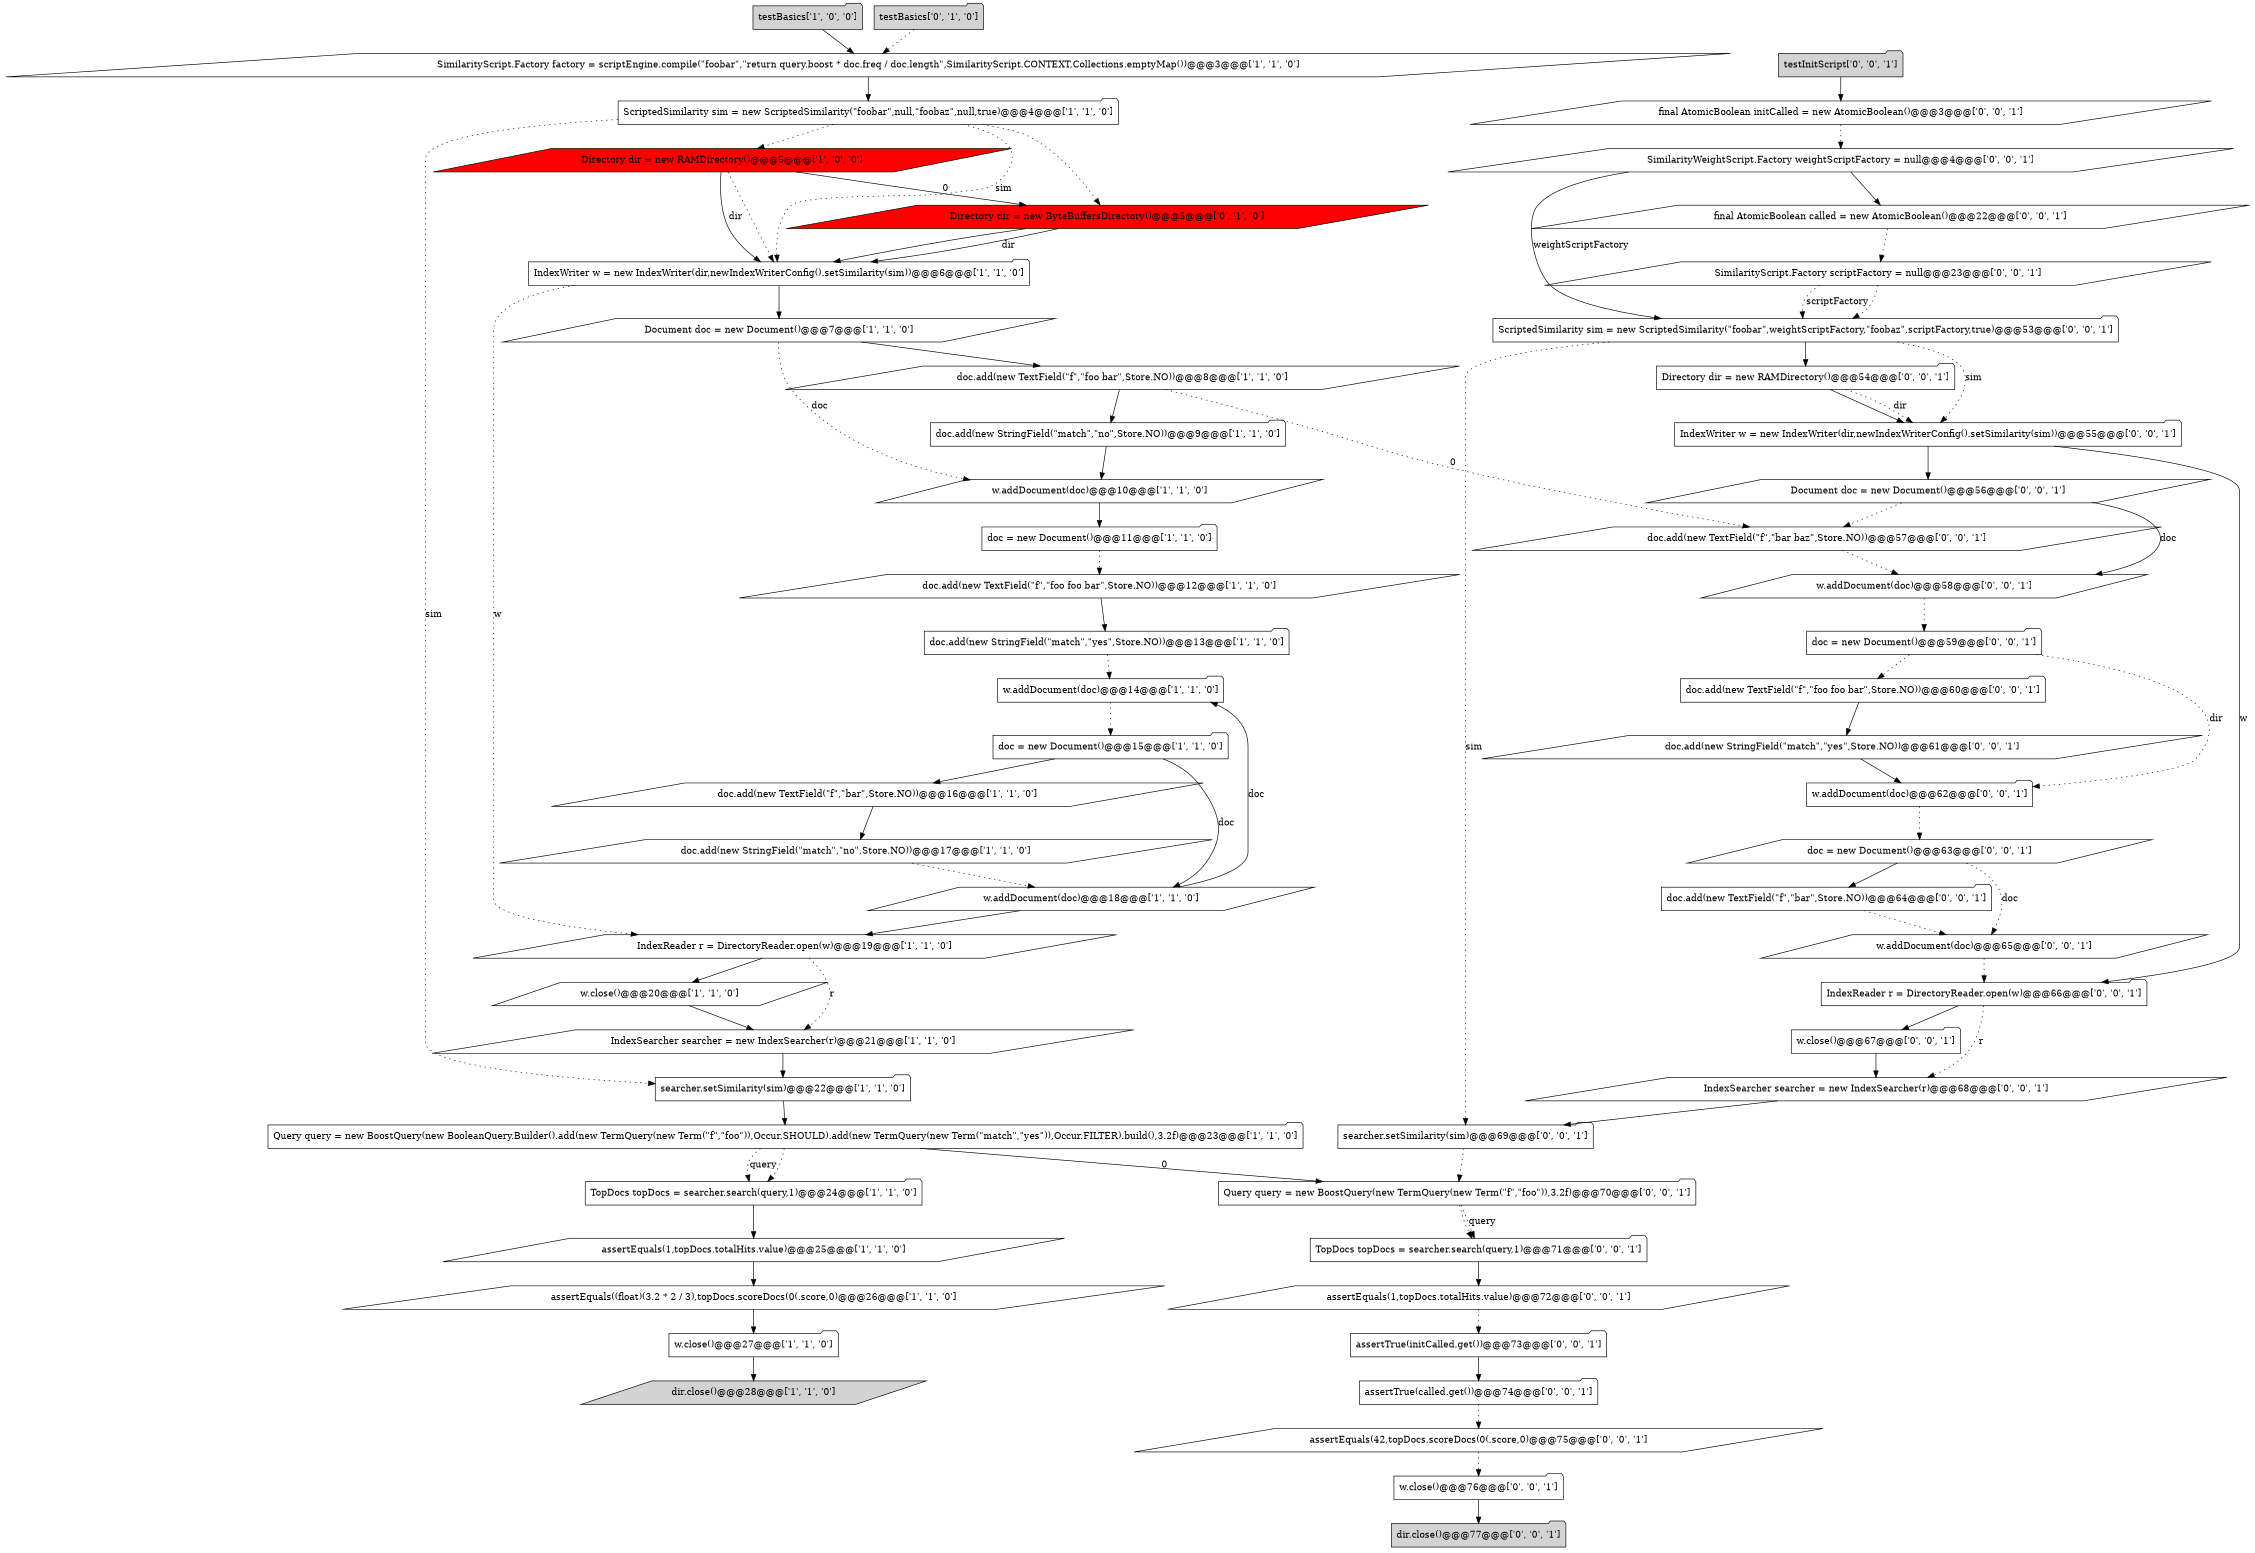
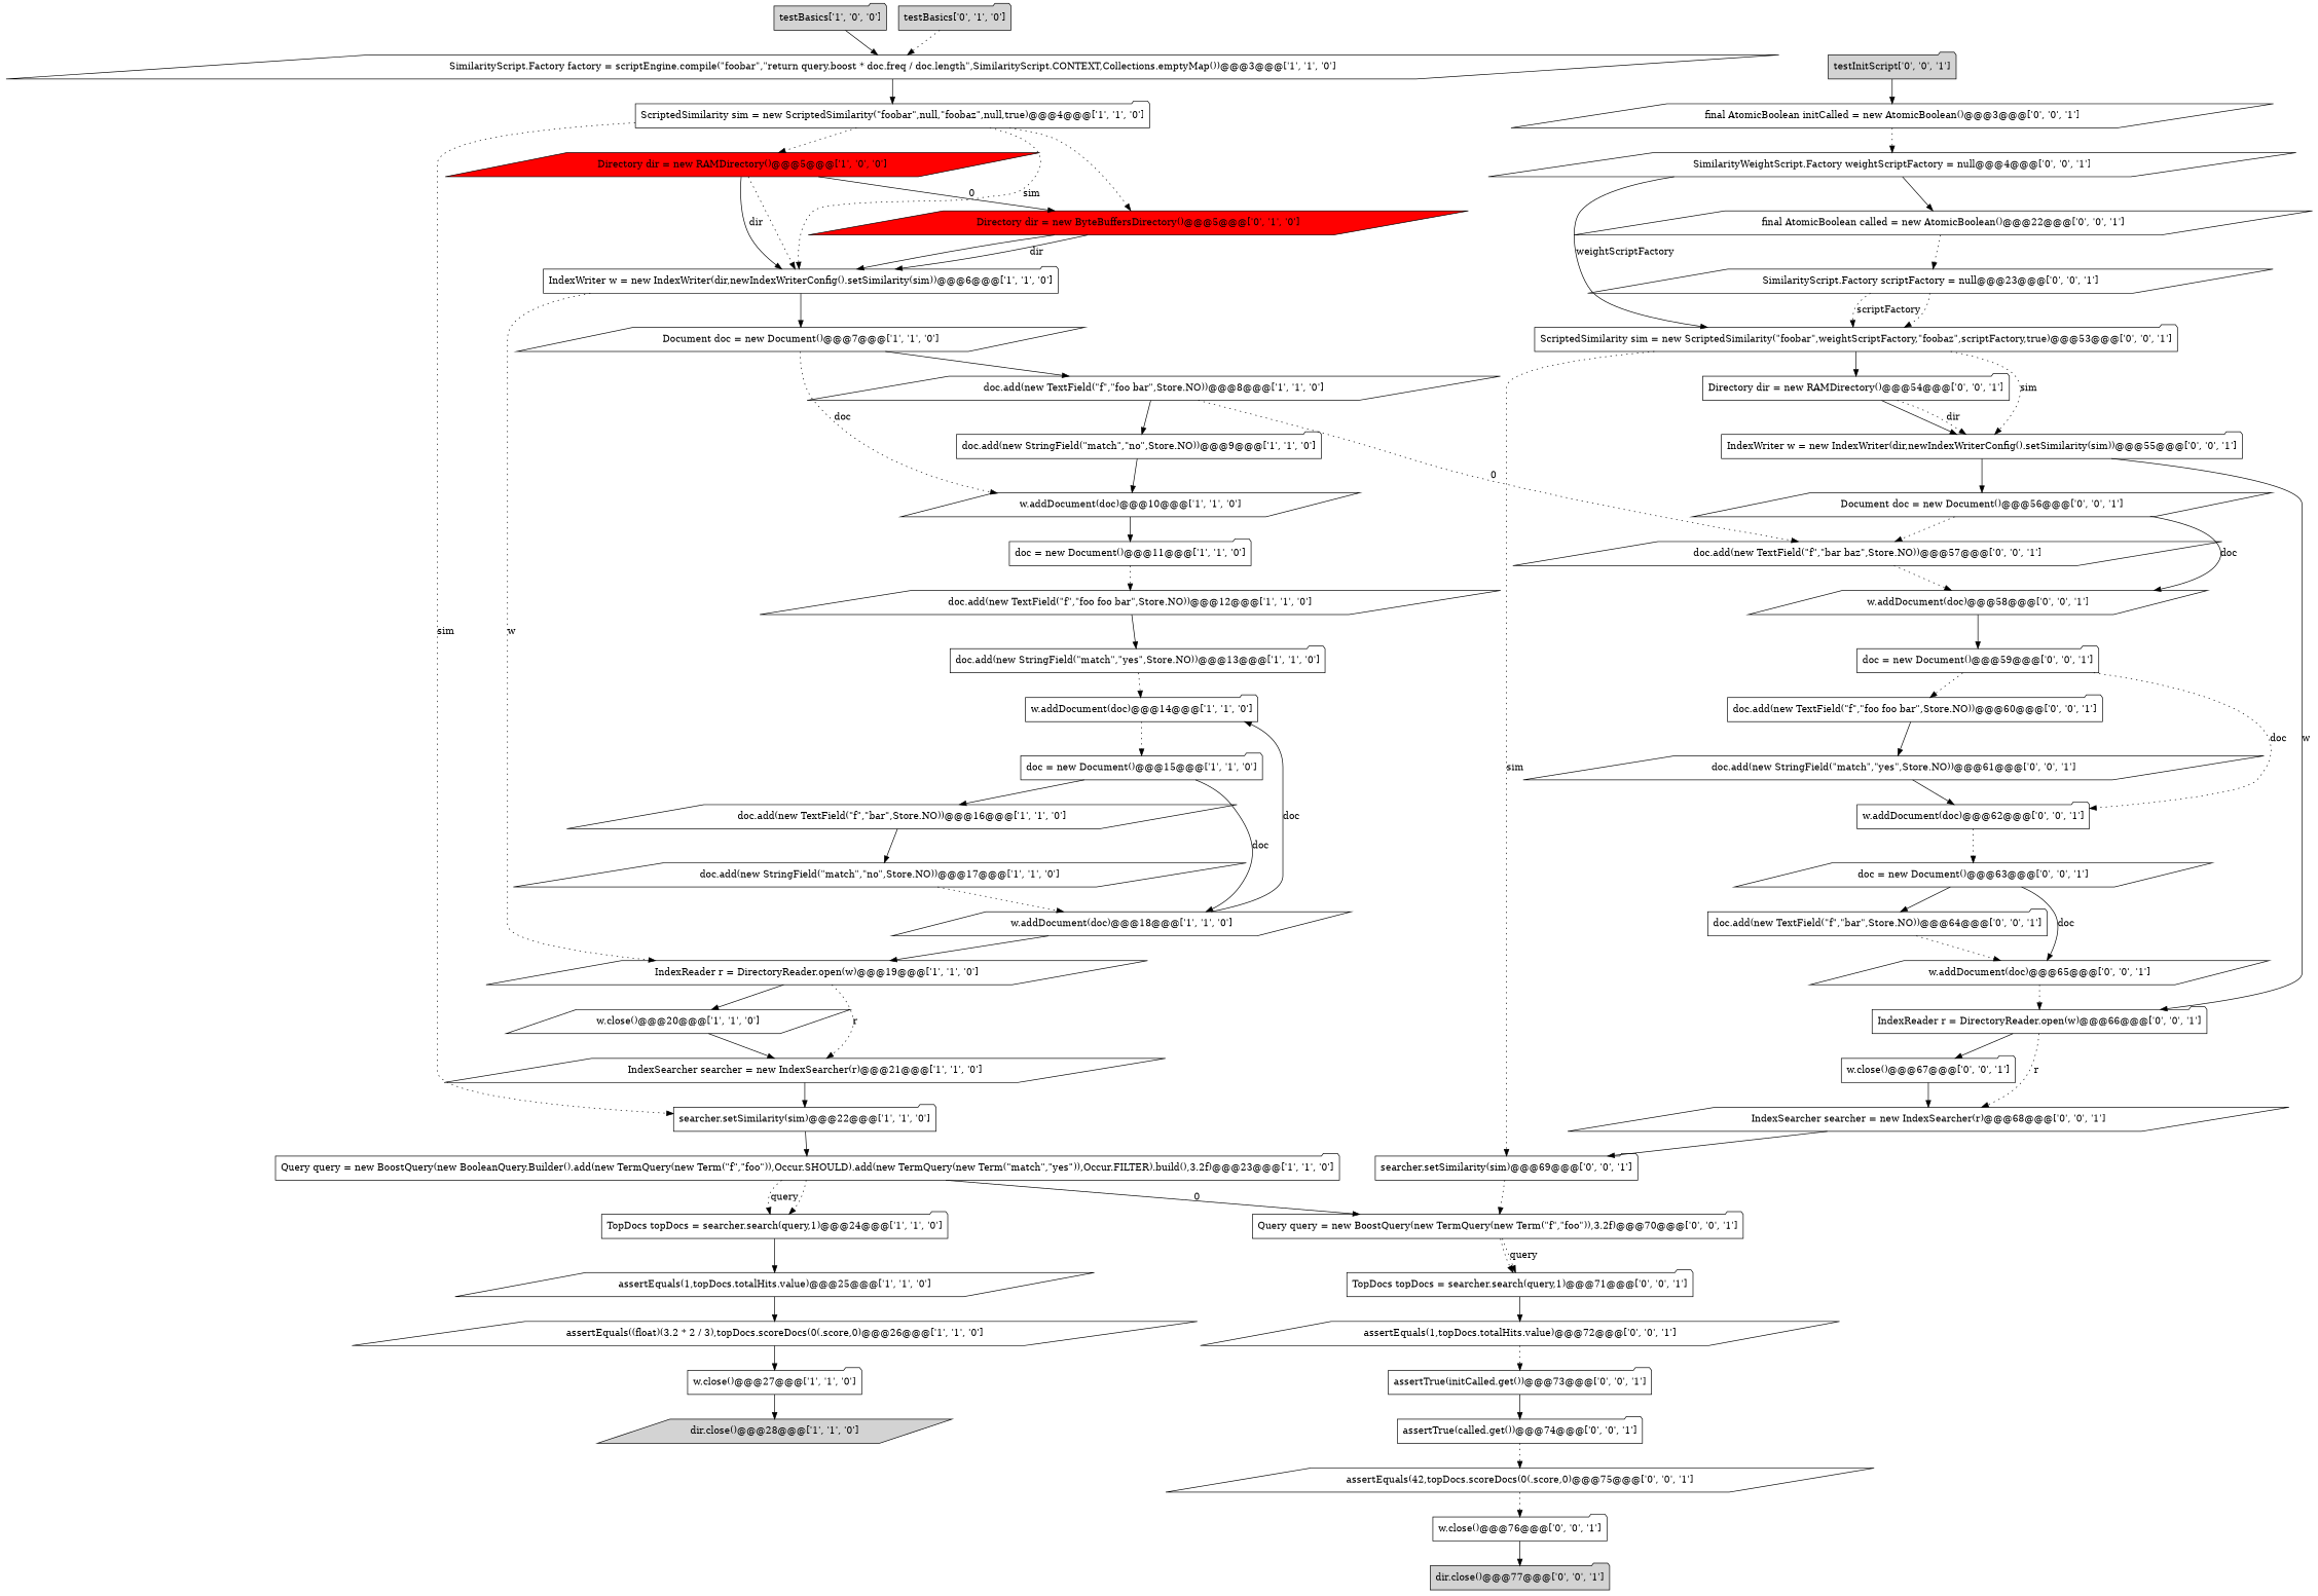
  digraph {
    node [fillcolor=white shape=folder style=filled]
    edge [style=solid]
    n1 [label="assertEquals(1,topDocs.totalHits.value)@@@25@@@['1', '1', '0']" shape=parallelogram]
    n2 [label="assertEquals((float)(3.2 * 2 / 3),topDocs.scoreDocs(0(.score,0)@@@26@@@['1', '1', '0']" shape=parallelogram]
    n3 [label="w.close()@@@27@@@['1', '1', '0']"]
    n4 [label="IndexReader r = DirectoryReader.open(w)@@@66@@@['0', '0', '1']"]
    n5 [label="IndexSearcher searcher = new IndexSearcher(r)@@@68@@@['0', '0', '1']" shape=parallelogram]
    n6 [label="w.close()@@@67@@@['0', '0', '1']"]
    n7 [label="searcher.setSimilarity(sim)@@@69@@@['0', '0', '1']"]
    n8 [label="IndexReader r = DirectoryReader.open(w)@@@19@@@['1', '1', '0']" shape=parallelogram]
    n9 [label="IndexSearcher searcher = new IndexSearcher(r)@@@21@@@['1', '1', '0']" shape=parallelogram]
    n10 [label="w.close()@@@20@@@['1', '1', '0']" shape=parallelogram]
    n11 [label="searcher.setSimilarity(sim)@@@22@@@['1', '1', '0']"]
    n12 [label="doc = new Document()@@@59@@@['0', '0', '1']"]
    n13 [label="doc.add(new TextField(\"f\",\"foo foo bar\",Store.NO))@@@60@@@['0', '0', '1']"]
    n14 [label="w.addDocument(doc)@@@62@@@['0', '0', '1']"]
    n15 [label="doc.add(new StringField(\"match\",\"yes\",Store.NO))@@@61@@@['0', '0', '1']" shape=parallelogram]
    n16 [label="doc = new Document()@@@63@@@['0', '0', '1']" shape=parallelogram]
    n17 [label="Query query = new BoostQuery(new TermQuery(new Term(\"f\",\"foo\")),3.2f)@@@70@@@['0', '0', '1']"]
    n18 [label="TopDocs topDocs = searcher.search(query,1)@@@71@@@['0', '0', '1']"]
    n19 [label="TopDocs topDocs = searcher.search(query,1)@@@24@@@['1', '1', '0']"]
    n20 [label="assertEquals(1,topDocs.totalHits.value)@@@72@@@['0', '0', '1']" shape=parallelogram]
    n21 [label="assertTrue(initCalled.get())@@@73@@@['0', '0', '1']"]
    n22 [label="assertTrue(called.get())@@@74@@@['0', '0', '1']"]
    n23 [label="doc.add(new TextField(\"f\",\"foo bar\",Store.NO))@@@8@@@['1', '1', '0']" shape=parallelogram]
    n24 [label="doc.add(new StringField(\"match\",\"no\",Store.NO))@@@9@@@['1', '1', '0']"]
    n25 [label="doc.add(new TextField(\"f\",\"bar baz\",Store.NO))@@@57@@@['0', '0', '1']" shape=parallelogram]
    n26 [label="w.addDocument(doc)@@@10@@@['1', '1', '0']" shape=parallelogram]
    n27 [label="w.addDocument(doc)@@@58@@@['0', '0', '1']" shape=parallelogram]
    n28 [label="doc = new Document()@@@15@@@['1', '1', '0']"]
    n29 [label="w.addDocument(doc)@@@18@@@['1', '1', '0']" shape=parallelogram]
    n30 [label="doc.add(new TextField(\"f\",\"bar\",Store.NO))@@@16@@@['1', '1', '0']" shape=parallelogram]
    n31 [label="w.addDocument(doc)@@@14@@@['1', '1', '0']"]
    n32 [label="doc.add(new StringField(\"match\",\"no\",Store.NO))@@@17@@@['1', '1', '0']" shape=parallelogram]
    n33 [label="doc = new Document()@@@11@@@['1', '1', '0']"]
    n34 [label="doc.add(new TextField(\"f\",\"foo foo bar\",Store.NO))@@@12@@@['1', '1', '0']" shape=parallelogram]
    n35 [fillcolor=lightgray label="testInitScript['0', '0', '1']"]
    n36 [label="final AtomicBoolean initCalled = new AtomicBoolean()@@@3@@@['0', '0', '1']" shape=parallelogram]
    n37 [label="SimilarityWeightScript.Factory weightScriptFactory = null@@@4@@@['0', '0', '1']" shape=parallelogram]
    n38 [fillcolor=red label="Directory dir = new ByteBuffersDirectory()@@@5@@@['0', '1', '0']" shape=parallelogram]
    n39 [label="IndexWriter w = new IndexWriter(dir,newIndexWriterConfig().setSimilarity(sim))@@@6@@@['1', '1', '0']"]
    n40 [label="Document doc = new Document()@@@7@@@['1', '1', '0']" shape=parallelogram]
    n41 [label="IndexWriter w = new IndexWriter(dir,newIndexWriterConfig().setSimilarity(sim))@@@55@@@['0', '0', '1']"]
    n42 [label="Document doc = new Document()@@@56@@@['0', '0', '1']" shape=parallelogram]
    n43 [label="doc.add(new StringField(\"match\",\"yes\",Store.NO))@@@13@@@['1', '1', '0']"]
    n44 [fillcolor=lightgray label="dir.close()@@@28@@@['1', '1', '0']" shape=parallelogram]
    n45 [label="Query query = new BoostQuery(new BooleanQuery.Builder().add(new TermQuery(new Term(\"f\",\"foo\")),Occur.SHOULD).add(new TermQuery(new Term(\"match\",\"yes\")),Occur.FILTER).build(),3.2f)@@@23@@@['1', '1', '0']"]
    n46 [label="SimilarityScript.Factory factory = scriptEngine.compile(\"foobar\",\"return query.boost * doc.freq / doc.length\",SimilarityScript.CONTEXT,Collections.emptyMap())@@@3@@@['1', '1', '0']" shape=parallelogram]
    n47 [label="ScriptedSimilarity sim = new ScriptedSimilarity(\"foobar\",null,\"foobaz\",null,true)@@@4@@@['1', '1', '0']"]
    n48 [fillcolor=red label="Directory dir = new RAMDirectory()@@@5@@@['1', '0', '0']" shape=parallelogram]
    n49 [label="Directory dir = new RAMDirectory()@@@54@@@['0', '0', '1']"]
    n50 [label="SimilarityScript.Factory scriptFactory = null@@@23@@@['0', '0', '1']" shape=parallelogram]
    n51 [label="ScriptedSimilarity sim = new ScriptedSimilarity(\"foobar\",weightScriptFactory,\"foobaz\",scriptFactory,true)@@@53@@@['0', '0', '1']"]
    n52 [label="final AtomicBoolean called = new AtomicBoolean()@@@22@@@['0', '0', '1']" shape=parallelogram]
    n53 [fillcolor=lightgray label="testBasics['1', '0', '0']"]
    n54 [fillcolor=lightgray label="testBasics['0', '1', '0']"]
    n55 [label="doc.add(new TextField(\"f\",\"bar\",Store.NO))@@@64@@@['0', '0', '1']"]
    n56 [label="w.addDocument(doc)@@@65@@@['0', '0', '1']" shape=parallelogram]
    n57 [label="w.close()@@@76@@@['0', '0', '1']"]
    n58 [fillcolor=lightgray label="dir.close()@@@77@@@['0', '0', '1']"]
    n59 [label="assertEquals(42,topDocs.scoreDocs(0(.score,0)@@@75@@@['0', '0', '1']" shape=parallelogram]
    n1 -> n2
    n2 -> n3
    n3 -> n44
    n4 -> n5 [label=r style=dotted]
    n4 -> n6
    n5 -> n7
    n6 -> n5
    n7 -> n17 [style=dotted]
    n8 -> n9 [label=r style=dotted]
    n8 -> n10
    n9 -> n11
    n10 -> n9
    n11 -> n45
    n12 -> n13 [style=dotted]
-   n12 -> n14 [label=dir style=dotted]
+   n12 -> n14 [label=doc style=dotted]
    n13 -> n15
    n14 -> n16 [style=dotted]
    n15 -> n14
    n16 -> n55
-   n16 -> n56 [label=doc style=dotted]
+   n16 -> n56 [label=doc]
    n17 -> n18 [style=dotted]
    n17 -> n18 [label=query style=dotted]
    n18 -> n20
    n19 -> n1
    n20 -> n21 [style=dotted]
    n21 -> n22
    n22 -> n59 [style=dotted]
    n23 -> n24
    n23 -> n25 [label=0 style=dotted]
    n24 -> n26
    n25 -> n27 [style=dotted]
    n26 -> n33
-   n27 -> n12 [style=dotted]
+   n27 -> n12
    n28 -> n29 [label=doc]
    n28 -> n30
    n29 -> n8
    n29 -> n31 [label=doc]
    n30 -> n32
    n31 -> n28 [style=dotted]
    n32 -> n29 [style=dotted]
    n33 -> n34 [style=dotted]
    n34 -> n43
    n35 -> n36
    n36 -> n37 [style=dotted]
    n37 -> n51 [label=weightScriptFactory]
    n37 -> n52
    n38 -> n39 [label=dir]
    n38 -> n39
    n39 -> n8 [label=w style=dotted]
    n39 -> n40
    n40 -> n23
    n40 -> n26 [label=doc style=dotted]
    n41 -> n4 [label=w]
    n41 -> n42
    n42 -> n25 [style=dotted]
    n42 -> n27 [label=doc]
    n43 -> n31 [style=dotted]
    n45 -> n17 [label=0]
    n45 -> n19 [label=query style=dotted]
    n45 -> n19 [style=dotted]
    n46 -> n47
    n47 -> n11 [label=sim style=dotted]
    n47 -> n38 [style=dotted]
    n47 -> n39 [label=sim style=dotted]
    n47 -> n48 [style=dotted]
    n48 -> n38 [label=0]
    n48 -> n39 [style=dotted]
    n48 -> n39 [label=dir]
    n49 -> n41
    n49 -> n41 [label=dir style=dotted]
    n50 -> n51 [label=scriptFactory style=dotted]
    n50 -> n51 [style=dotted]
    n51 -> n7 [label=sim style=dotted]
    n51 -> n41 [label=sim style=dotted]
    n51 -> n49
    n52 -> n50 [style=dotted]
    n53 -> n46
    n54 -> n46 [style=dotted]
    n55 -> n56 [style=dotted]
    n56 -> n4 [style=dotted]
    n57 -> n58
    n59 -> n57 [style=dotted]
  }
